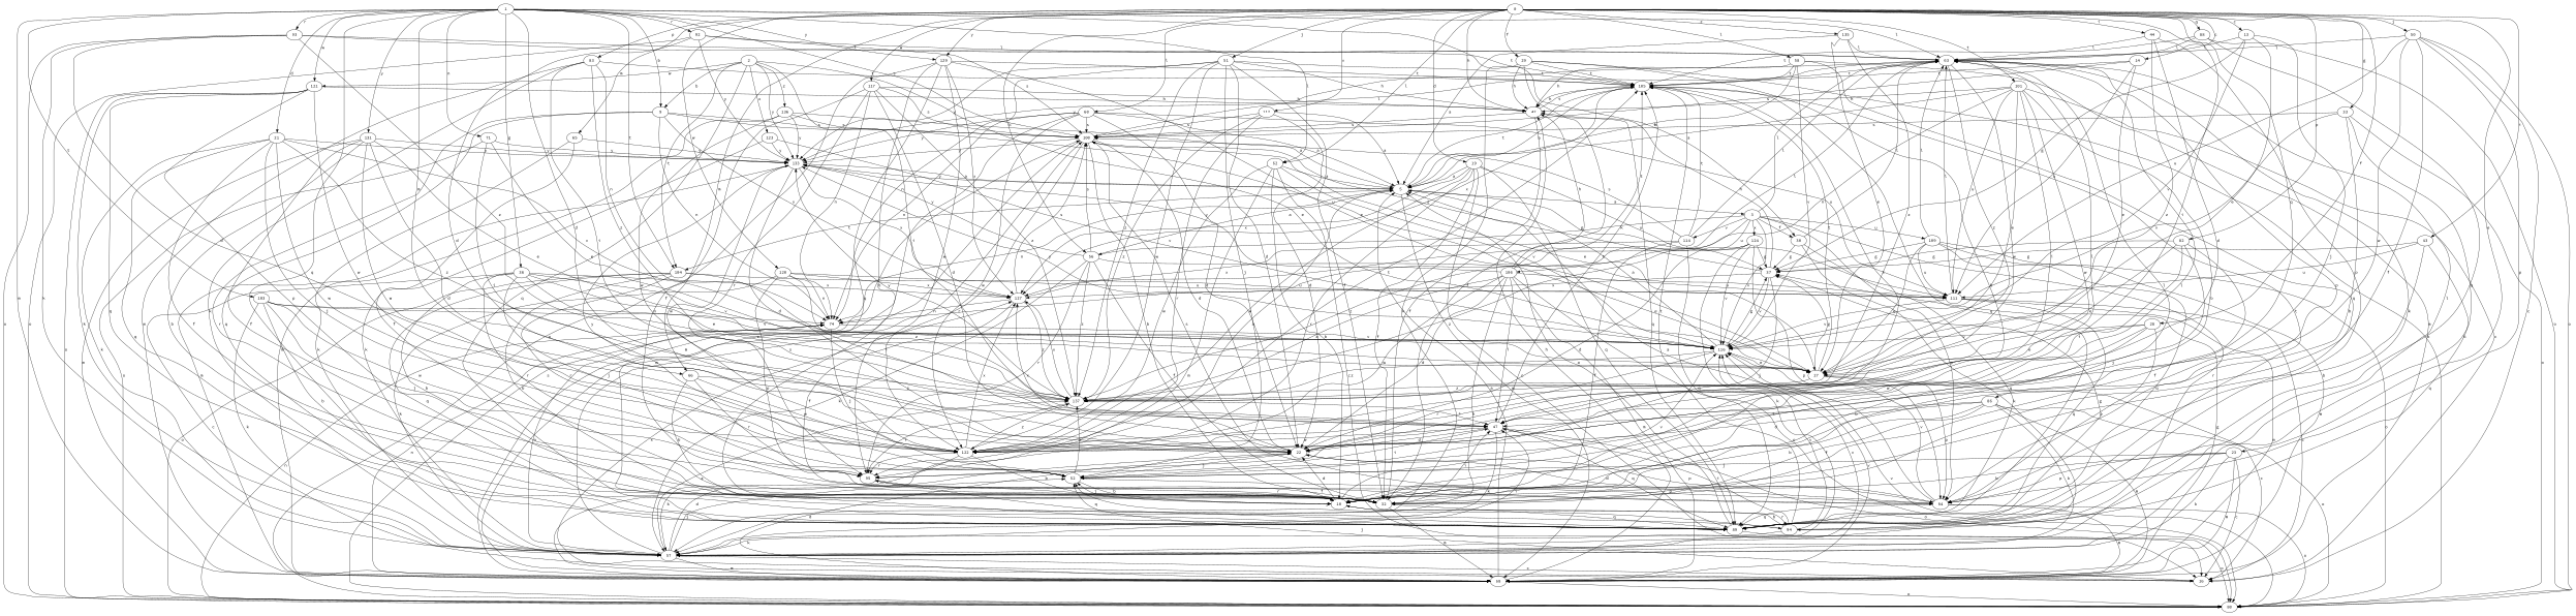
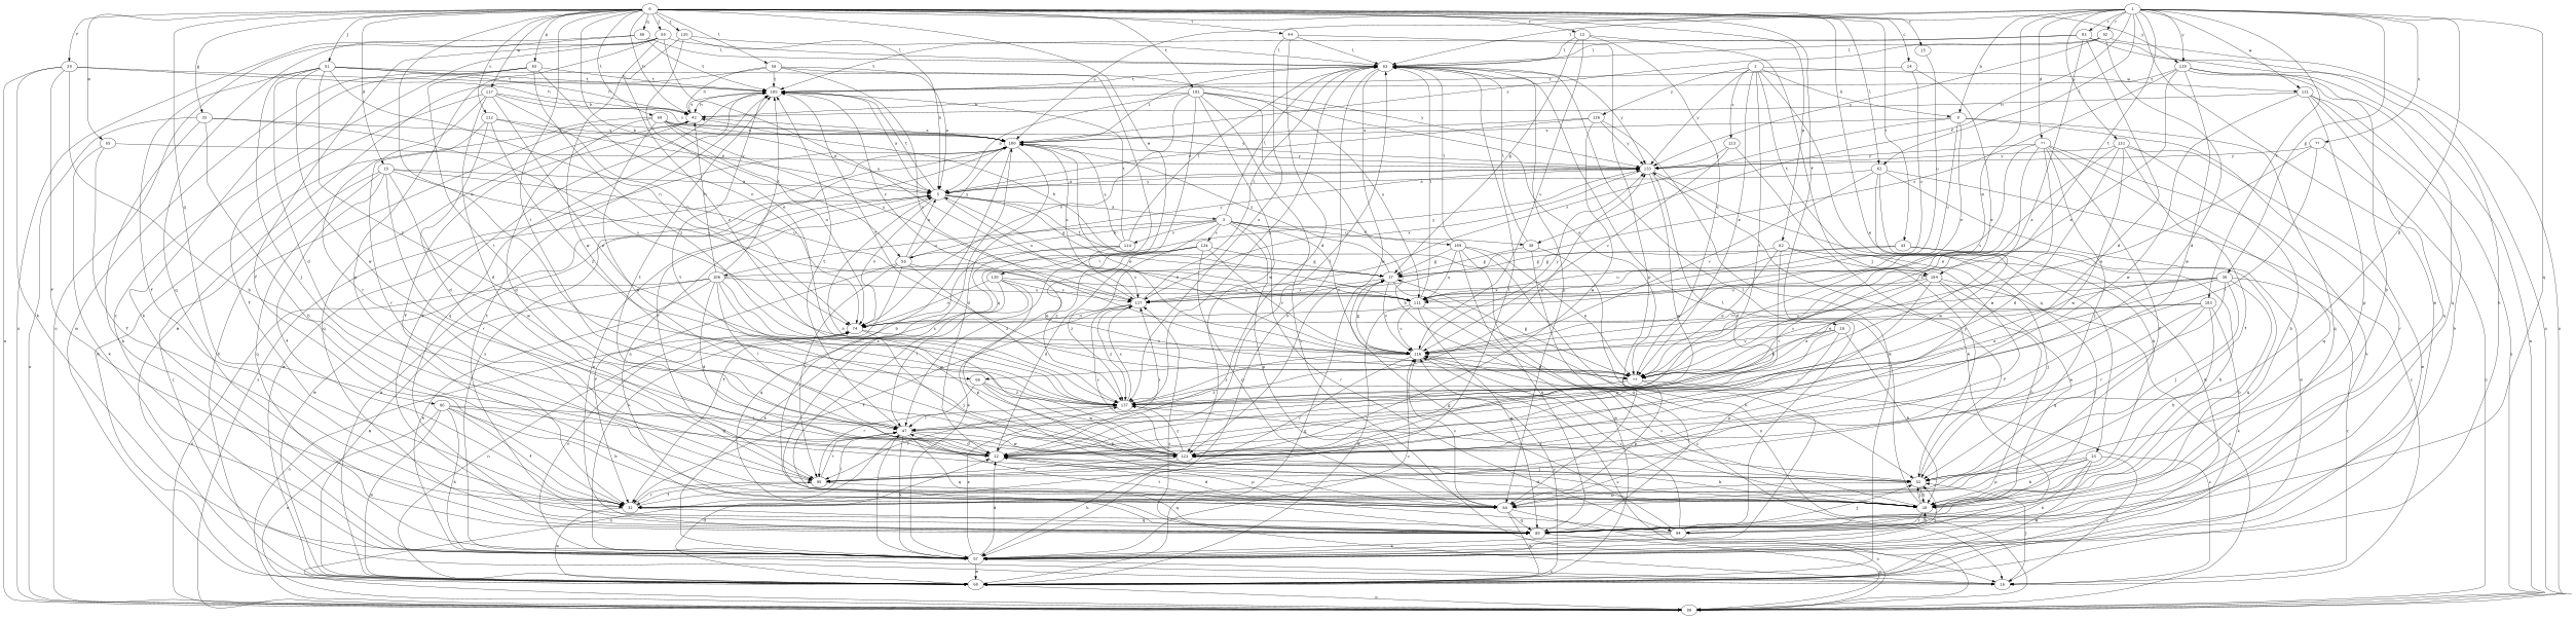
  strict digraph {
    fontname="Source Code Pro"
    node [fontname="Source Code Pro"]
    edge [fontname="Source Code Pro"]
    0
    13
    14
+   15
    19
    23
    28
    29
    33
    42
    43
    44
    47
    50
    51
    56
    58
    60
    62
    65
    66
    82
    83
    86
    88
    101
    112
    117
    120
    129
    135
    63
    27
    116
    37
    52
    100
    105
    111
    89
    5
    127
    16
    32
    95
    122
    68
    84
    10
    57
    80
    22
    137
    133
    74
    1
    9
    21
    30
    36
    71
    92
    93
    103
    104
    121
    131
    94
    2
    123
    136
    3
    106
    109
    114
    124
    0 -> 13 [label=c]
    0 -> 14 [label=c]
+   0 -> 15 [label=c]
    0 -> 19 [label=d]
    0 -> 23 [label=e]
    0 -> 28 [label=f]
    0 -> 29 [label=f]
    0 -> 33 [label=g]
    0 -> 42 [label=h]
    0 -> 43 [label=i]
    0 -> 44 [label=i]
    0 -> 47 [label=i]
    0 -> 50 [label=j]
    0 -> 51 [label=j]
    0 -> 56 [label=k]
    0 -> 58 [label=l]
    0 -> 60 [label=l]
    0 -> 62 [label=l]
    0 -> 65 [label=m]
    0 -> 66 [label=m]
    0 -> 82 [label=p]
    0 -> 83 [label=p]
    0 -> 86 [label=q]
    0 -> 88 [label=q]
    0 -> 101 [label=t]
    0 -> 112 [label=v]
    0 -> 117 [label=w]
    0 -> 120 [label=w]
    0 -> 129 [label=y]
    0 -> 135 [label=z]
    13 -> 63 [label=l]
    13 -> 27 [label=e]
    13 -> 116 [label=v]
    13 -> 37 [label=g]
    13 -> 52 [label=j]
    14 -> 27 [label=e]
-   14 -> 100 [label=s]
    14 -> 105 [label=t]
    14 -> 111 [label=u]
+   15 -> 111 [label=u]
    19 -> 111 [label=u]
    19 -> 89 [label=q]
    19 -> 5 [label=a]
    19 -> 127 [label=x]
    19 -> 16 [label=c]
    19 -> 32 [label=f]
    19 -> 95 [label=r]
    19 -> 122 [label=w]
    23 -> 52 [label=j]
    23 -> 16 [label=c]
    23 -> 68 [label=m]
    23 -> 84 [label=p]
    23 -> 10 [label=b]
    23 -> 57 [label=k]
    28 -> 27 [label=e]
    28 -> 116 [label=v]
    28 -> 122 [label=w]
    28 -> 84 [label=p]
    28 -> 10 [label=b]
    29 -> 42 [label=h]
    29 -> 105 [label=t]
    29 -> 32 [label=f]
    29 -> 10 [label=b]
    29 -> 57 [label=k]
    29 -> 80 [label=o]
    33 -> 116 [label=v]
    33 -> 100 [label=s]
    33 -> 10 [label=b]
    33 -> 57 [label=k]
    33 -> 80 [label=o]
    42 -> 100 [label=s]
    42 -> 105 [label=t]
    42 -> 89 [label=q]
    42 -> 32 [label=f]
    43 -> 37 [label=g]
    43 -> 111 [label=u]
    43 -> 89 [label=q]
    43 -> 10 [label=b]
    44 -> 63 [label=l]
    44 -> 84 [label=p]
    44 -> 22 [label=d]
    44 -> 137 [label=z]
    47 -> 105 [label=t]
    47 -> 89 [label=q]
    47 -> 122 [label=w]
    47 -> 57 [label=k]
    47 -> 80 [label=o]
    47 -> 22 [label=d]
    50 -> 63 [label=l]
    50 -> 111 [label=u]
    50 -> 16 [label=c]
    50 -> 32 [label=f]
    50 -> 122 [label=w]
    50 -> 84 [label=p]
    50 -> 80 [label=o]
    51 -> 42 [label=h]
    51 -> 52 [label=j]
    51 -> 105 [label=t]
    51 -> 32 [label=f]
    51 -> 122 [label=w]
    51 -> 22 [label=d]
    51 -> 137 [label=z]
    51 -> 133 [label=y]
    51 -> 74 [label=n]
    56 -> 27 [label=e]
    56 -> 100 [label=s]
    56 -> 5 [label=a]
    56 -> 32 [label=f]
    56 -> 95 [label=r]
    56 -> 57 [label=k]
    56 -> 137 [label=z]
    56 -> 133 [label=y]
    58 -> 42 [label=h]
    58 -> 116 [label=v]
    58 -> 105 [label=t]
    58 -> 89 [label=q]
    58 -> 5 [label=a]
    58 -> 68 [label=m]
    60 -> 100 [label=s]
    60 -> 111 [label=u]
    60 -> 5 [label=a]
    60 -> 122 [label=w]
    60 -> 68 [label=m]
    60 -> 22 [label=d]
    60 -> 133 [label=y]
    60 -> 74 [label=n]
    62 -> 116 [label=v]
    62 -> 5 [label=a]
    62 -> 16 [label=c]
    62 -> 122 [label=w]
    62 -> 68 [label=m]
    62 -> 10 [label=b]
    65 -> 32 [label=f]
    65 -> 57 [label=k]
    65 -> 133 [label=y]
    66 -> 95 [label=r]
    66 -> 122 [label=w]
    66 -> 10 [label=b]
    66 -> 137 [label=z]
    82 -> 47 [label=i]
    82 -> 27 [label=e]
    82 -> 37 [label=g]
    82 -> 52 [label=j]
    82 -> 32 [label=f]
    83 -> 47 [label=i]
    83 -> 105 [label=t]
    83 -> 68 [label=m]
    83 -> 57 [label=k]
    83 -> 137 [label=z]
    83 -> 74 [label=n]
    86 -> 47 [label=i]
    86 -> 32 [label=f]
    86 -> 68 [label=m]
    86 -> 10 [label=b]
    86 -> 57 [label=k]
    86 -> 80 [label=o]
    86 -> 22 [label=d]
    88 -> 63 [label=l]
    88 -> 105 [label=t]
    88 -> 89 [label=q]
    88 -> 80 [label=o]
    101 -> 42 [label=h]
    101 -> 47 [label=i]
    101 -> 27 [label=e]
    101 -> 111 [label=u]
    101 -> 5 [label=a]
    101 -> 16 [label=c]
    101 -> 122 [label=w]
    101 -> 10 [label=b]
    101 -> 74 [label=n]
    112 -> 100 [label=s]
    112 -> 5 [label=a]
    112 -> 95 [label=r]
    112 -> 22 [label=d]
    112 -> 137 [label=z]
    117 -> 42 [label=h]
    117 -> 100 [label=s]
    117 -> 32 [label=f]
    117 -> 95 [label=r]
    117 -> 22 [label=d]
    117 -> 137 [label=z]
    117 -> 74 [label=n]
    120 -> 47 [label=i]
    120 -> 111 [label=u]
    120 -> 127 [label=x]
    120 -> 84 [label=p]
    120 -> 57 [label=k]
    120 -> 74 [label=n]
    129 -> 27 [label=e]
    129 -> 105 [label=t]
    129 -> 89 [label=q]
    129 -> 127 [label=x]
    129 -> 122 [label=w]
    129 -> 10 [label=b]
    129 -> 80 [label=o]
    135 -> 63 [label=l]
    135 -> 27 [label=e]
    135 -> 5 [label=a]
    135 -> 137 [label=z]
    63 -> 105 [label=t]
    63 -> 122 [label=w]
    63 -> 84 [label=p]
    63 -> 57 [label=k]
    63 -> 137 [label=z]
    63 -> 133 [label=y]
    27 -> 37 [label=g]
    27 -> 105 [label=t]
    27 -> 16 [label=c]
    27 -> 84 [label=p]
    27 -> 137 [label=z]
    116 -> 27 [label=e]
    116 -> 37 [label=g]
    116 -> 5 [label=a]
    116 -> 95 [label=r]
    116 -> 137 [label=z]
    116 -> 133 [label=y]
    37 -> 42 [label=h]
    37 -> 116 [label=v]
    37 -> 52 [label=j]
    37 -> 100 [label=s]
    37 -> 127 [label=x]
    52 -> 84 [label=p]
    52 -> 10 [label=b]
    52 -> 137 [label=z]
    52 -> 133 [label=y]
    100 -> 63 [label=l]
    100 -> 27 [label=e]
    100 -> 95 [label=r]
    100 -> 68 [label=m]
    100 -> 10 [label=b]
    100 -> 22 [label=d]
    100 -> 133 [label=y]
    105 -> 42 [label=h]
    105 -> 89 [label=q]
    105 -> 5 [label=a]
    105 -> 127 [label=x]
    111 -> 63 [label=l]
    111 -> 116 [label=v]
    111 -> 89 [label=q]
    111 -> 16 [label=c]
    111 -> 68 [label=m]
    89 -> 105 [label=t]
    89 -> 5 [label=a]
    89 -> 80 [label=o]
    5 -> 37 [label=g]
    5 -> 105 [label=t]
+   5 -> 127 [label=x]
    5 -> 68 [label=m]
    5 -> 133 [label=y]
    5 -> 74 [label=n]
    5 -> 104 [label=t]
    5 -> 3 [label=a]
    127 -> 63 [label=l]
    127 -> 100 [label=s]
    127 -> 32 [label=f]
    127 -> 137 [label=z]
    127 -> 74 [label=n]
    16 -> 52 [label=j]
    16 -> 127 [label=x]
    32 -> 47 [label=i]
    32 -> 63 [label=l]
    32 -> 89 [label=q]
    32 -> 95 [label=r]
    32 -> 68 [label=m]
    95 -> 47 [label=i]
    95 -> 89 [label=q]
    95 -> 32 [label=f]
    122 -> 105 [label=t]
    122 -> 5 [label=a]
    122 -> 127 [label=x]
    122 -> 95 [label=r]
    122 -> 10 [label=b]
    122 -> 57 [label=k]
    122 -> 137 [label=z]
    68 -> 42 [label=h]
    68 -> 116 [label=v]
    68 -> 37 [label=g]
    68 -> 5 [label=a]
    68 -> 80 [label=o]
    68 -> 22 [label=d]
    68 -> 74 [label=n]
    84 -> 116 [label=v]
    84 -> 100 [label=s]
    84 -> 89 [label=q]
    84 -> 5 [label=a]
    84 -> 68 [label=m]
    84 -> 80 [label=o]
    84 -> 22 [label=d]
    10 -> 63 [label=l]
    10 -> 116 [label=v]
    10 -> 52 [label=j]
    10 -> 22 [label=d]
    10 -> 94 [label=r]
    57 -> 47 [label=i]
    57 -> 116 [label=v]
    57 -> 52 [label=j]
    57 -> 100 [label=s]
    57 -> 16 [label=c]
    57 -> 68 [label=m]
    57 -> 22 [label=d]
    57 -> 137 [label=z]
    57 -> 74 [label=n]
    80 -> 116 [label=v]
    80 -> 100 [label=s]
    80 -> 74 [label=n]
    22 -> 63 [label=l]
    22 -> 52 [label=j]
    22 -> 105 [label=t]
    22 -> 127 [label=x]
    22 -> 84 [label=p]
    137 -> 47 [label=i]
    137 -> 127 [label=x]
    137 -> 95 [label=r]
    137 -> 133 [label=y]
    133 -> 5 [label=a]
    133 -> 127 [label=x]
    133 -> 122 [label=w]
    133 -> 68 [label=m]
    133 -> 22 [label=d]
    74 -> 116 [label=v]
    74 -> 52 [label=j]
    1 -> 62 [label=l]
    1 -> 66 [label=m]
    1 -> 129 [label=y]
    1 -> 63 [label=l]
    1 -> 100 [label=s]
    1 -> 89 [label=q]
    1 -> 68 [label=m]
    1 -> 22 [label=d]
    1 -> 9 [label=b]
    1 -> 21 [label=d]
    1 -> 30 [label=f]
    1 -> 36 [label=g]
    1 -> 71 [label=n]
    1 -> 92 [label=r]
    1 -> 93 [label=r]
    1 -> 103 [label=t]
    1 -> 104 [label=t]
    1 -> 121 [label=w]
    1 -> 131 [label=y]
    9 -> 100 [label=s]
    9 -> 111 [label=u]
    9 -> 89 [label=q]
    9 -> 127 [label=x]
    9 -> 74 [label=n]
    9 -> 94 [label=r]
    21 -> 116 [label=v]
    21 -> 52 [label=j]
    21 -> 89 [label=q]
    21 -> 32 [label=f]
    21 -> 122 [label=w]
    21 -> 57 [label=k]
    21 -> 137 [label=z]
    21 -> 133 [label=y]
    30 -> 63 [label=l]
    30 -> 37 [label=g]
    30 -> 89 [label=q]
    30 -> 57 [label=k]
    36 -> 27 [label=e]
    36 -> 116 [label=v]
    36 -> 52 [label=j]
    36 -> 127 [label=x]
    36 -> 16 [label=c]
    36 -> 95 [label=r]
    36 -> 10 [label=b]
    36 -> 137 [label=z]
    71 -> 47 [label=i]
    71 -> 27 [label=e]
    71 -> 80 [label=o]
    71 -> 133 [label=y]
    92 -> 63 [label=l]
    92 -> 100 [label=s]
    92 -> 80 [label=o]
    92 -> 22 [label=d]
    92 -> 133 [label=y]
    93 -> 63 [label=l]
    93 -> 105 [label=t]
    93 -> 57 [label=k]
    93 -> 80 [label=o]
    93 -> 22 [label=d]
    93 -> 137 [label=z]
    103 -> 116 [label=v]
    103 -> 52 [label=j]
    103 -> 122 [label=w]
    103 -> 10 [label=b]
    103 -> 57 [label=k]
    103 -> 74 [label=n]
    104 -> 111 [label=u]
    104 -> 89 [label=q]
    104 -> 95 [label=r]
    104 -> 10 [label=b]
    104 -> 80 [label=o]
    104 -> 137 [label=z]
    121 -> 42 [label=h]
    121 -> 89 [label=q]
    121 -> 122 [label=w]
    121 -> 84 [label=p]
    121 -> 57 [label=k]
    121 -> 80 [label=o]
    131 -> 27 [label=e]
    131 -> 32 [label=f]
    131 -> 122 [label=w]
    131 -> 68 [label=m]
    131 -> 10 [label=b]
    131 -> 22 [label=d]
    131 -> 133 [label=y]
    94 -> 47 [label=i]
    94 -> 63 [label=l]
    94 -> 116 [label=v]
    94 -> 37 [label=g]
    94 -> 52 [label=j]
    94 -> 105 [label=t]
    94 -> 10 [label=b]
    94 -> 57 [label=k]
    2 -> 47 [label=i]
    2 -> 27 [label=e]
    2 -> 89 [label=q]
    2 -> 133 [label=y]
    2 -> 9 [label=b]
    2 -> 104 [label=t]
    2 -> 121 [label=w]
    2 -> 123 [label=x]
    2 -> 136 [label=z]
    123 -> 116 [label=v]
    123 -> 57 [label=k]
    123 -> 133 [label=y]
    136 -> 100 [label=s]
    136 -> 5 [label=a]
    136 -> 122 [label=w]
    136 -> 68 [label=m]
    136 -> 133 [label=y]
    3 -> 56 [label=k]
    3 -> 63 [label=l]
    3 -> 116 [label=v]
    3 -> 84 [label=p]
    3 -> 137 [label=z]
    3 -> 30 [label=f]
    3 -> 94 [label=r]
    3 -> 106 [label=u]
    3 -> 109 [label=u]
    3 -> 114 [label=v]
    3 -> 124 [label=x]
    106 -> 42 [label=h]
    106 -> 47 [label=i]
    106 -> 105 [label=t]
    106 -> 111 [label=u]
    106 -> 122 [label=w]
    106 -> 68 [label=m]
    106 -> 57 [label=k]
    106 -> 80 [label=o]
    106 -> 22 [label=d]
    106 -> 137 [label=z]
    106 -> 133 [label=y]
    109 -> 63 [label=l]
    109 -> 27 [label=e]
    109 -> 37 [label=g]
    109 -> 111 [label=u]
    109 -> 89 [label=q]
    109 -> 68 [label=m]
    109 -> 80 [label=o]
    114 -> 63 [label=l]
    114 -> 100 [label=s]
    114 -> 105 [label=t]
    114 -> 89 [label=q]
    114 -> 127 [label=x]
    114 -> 32 [label=f]
    124 -> 116 [label=v]
    124 -> 37 [label=g]
    124 -> 84 [label=p]
    124 -> 57 [label=k]
    124 -> 22 [label=d]
    124 -> 137 [label=z]
  }
